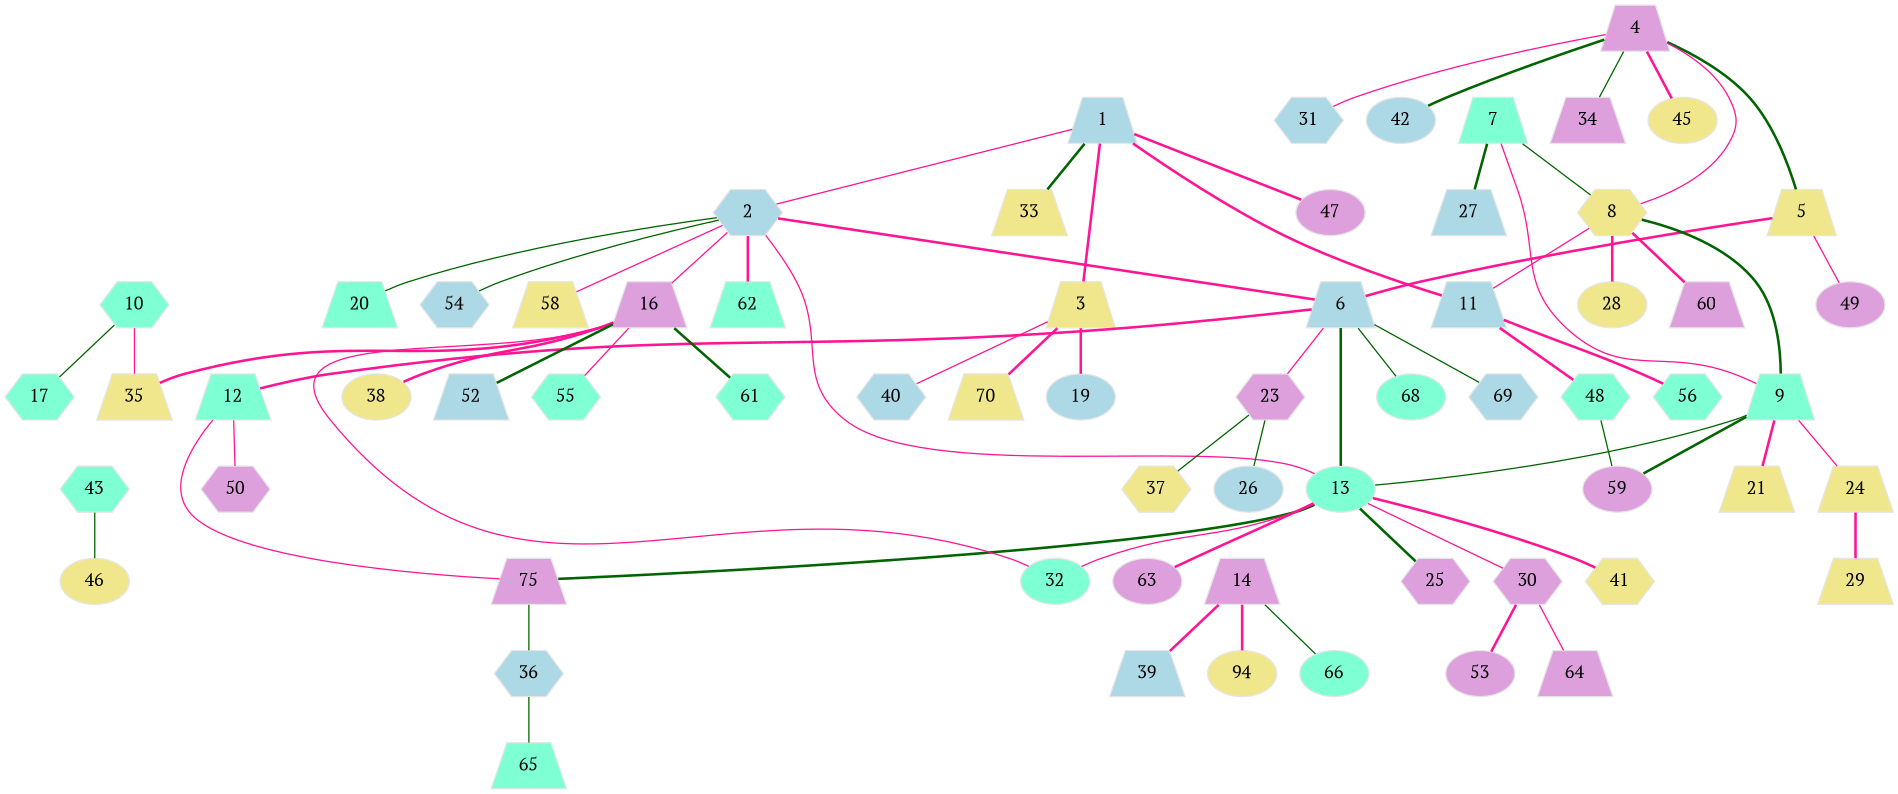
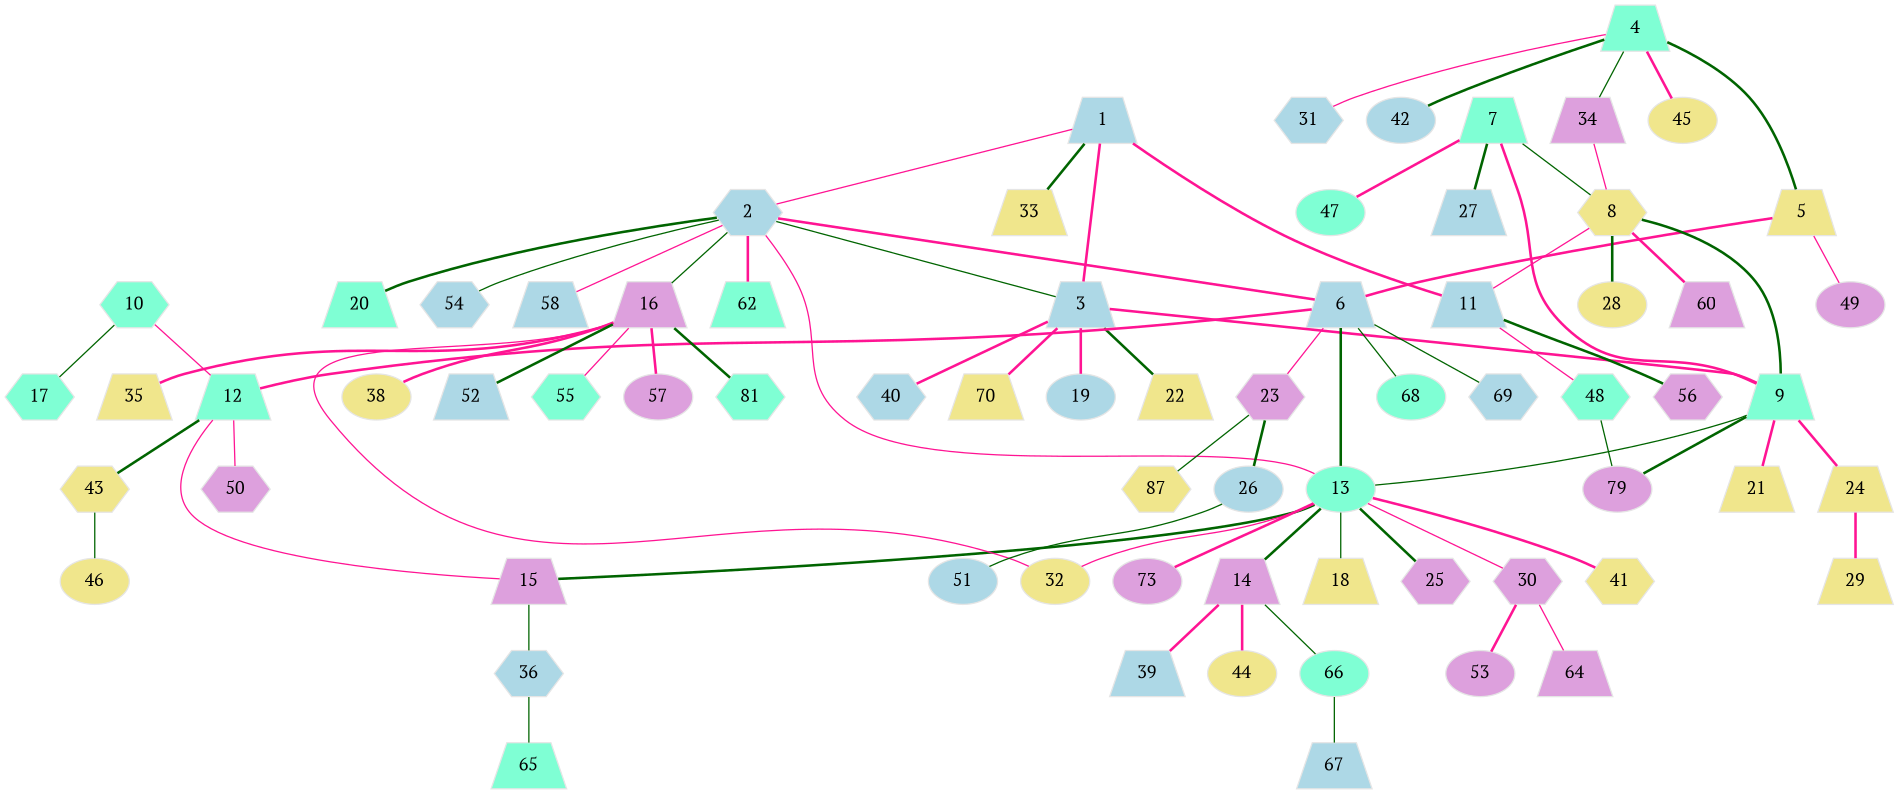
  graph {
    fontname="PT Serif"
    node [color=gray90 fillcolor=khaki fontname="PT Serif" shape=trapezium style=filled]
    edge [color=deeppink fontname="PT Serif" style=bold]
    1 [fillcolor=lightblue]
    2 [fillcolor=lightblue shape=hexagon]
-   3
+   3 [fillcolor=lightblue]
    11 [fillcolor=lightblue]
    33
    6 [fillcolor=lightblue]
    13 [fillcolor=aquamarine shape=ellipse]
    16 [fillcolor=plum]
    20 [fillcolor=aquamarine]
    54 [fillcolor=lightblue shape=hexagon]
-   58
+   58 [fillcolor=lightblue]
    62 [fillcolor=aquamarine]
    9 [fillcolor=aquamarine]
    19 [fillcolor=lightblue shape=ellipse]
+   22
    40 [fillcolor=lightblue shape=hexagon]
    70
    48 [fillcolor=aquamarine shape=hexagon]
-   56 [fillcolor=aquamarine shape=hexagon]
+   56 [fillcolor=plum shape=hexagon]
    12 [fillcolor=aquamarine]
    23 [fillcolor=plum shape=hexagon]
    68 [fillcolor=aquamarine shape=ellipse]
    69 [fillcolor=lightblue shape=hexagon]
-   15 [fillcolor=plum label=75]
+   15 [fillcolor=plum]
    14 [fillcolor=plum]
+   18
    25 [fillcolor=plum shape=hexagon]
    30 [fillcolor=plum shape=hexagon]
-   32 [fillcolor=aquamarine shape=ellipse]
+   32 [shape=ellipse]
    41 [shape=hexagon]
-   63 [fillcolor=plum shape=ellipse]
+   63 [fillcolor=plum shape=ellipse label=73]
    35
    38 [shape=ellipse]
    52 [fillcolor=lightblue]
    55 [fillcolor=aquamarine shape=hexagon]
-   61 [fillcolor=aquamarine shape=hexagon]
+   57 [fillcolor=plum shape=ellipse]
+   61 [fillcolor=aquamarine shape=hexagon label=81]
    21
    24
-   59 [fillcolor=plum shape=ellipse]
-   4 [fillcolor=plum]
+   59 [fillcolor=plum shape=ellipse label=79]
+   4 [fillcolor=aquamarine]
    5
    8 [shape=hexagon]
    31 [fillcolor=lightblue shape=hexagon]
    34 [fillcolor=plum]
    42 [fillcolor=lightblue shape=ellipse]
    45 [shape=ellipse]
    49 [fillcolor=plum shape=ellipse]
    28 [shape=ellipse]
    60 [fillcolor=plum]
-   43 [fillcolor=aquamarine shape=hexagon]
+   43 [shape=hexagon]
    50 [fillcolor=plum shape=hexagon]
    26 [fillcolor=lightblue shape=ellipse]
-   37 [shape=hexagon]
+   37 [shape=hexagon label=87]
    7 [fillcolor=aquamarine]
    27 [fillcolor=lightblue]
-   47 [fillcolor=plum shape=ellipse]
+   47 [fillcolor=aquamarine shape=ellipse]
    29
    10 [fillcolor=aquamarine shape=hexagon]
    17 [fillcolor=aquamarine shape=hexagon]
    36 [fillcolor=lightblue shape=hexagon]
    46 [shape=ellipse]
    39 [fillcolor=lightblue]
-   44 [shape=ellipse label=94]
+   44 [shape=ellipse]
    66 [fillcolor=aquamarine shape=ellipse]
    53 [fillcolor=plum shape=ellipse]
    64 [fillcolor=plum]
+   67 [fillcolor=lightblue]
    65 [fillcolor=aquamarine]
+   51 [fillcolor=lightblue shape=ellipse]
    1 -- 2 [style=solid]
    1 -- 3
    1 -- 11
    1 -- 33 [color=darkgreen]
+   2 -- 3 [color=darkgreen style=solid]
    2 -- 6
    2 -- 13 [style=solid]
-   2 -- 16 [style=solid]
-   2 -- 20 [color=darkgreen style=solid]
+   2 -- 16 [color=darkgreen style=solid]
+   2 -- 20 [color=darkgreen]
    2 -- 54 [color=darkgreen style=solid]
    2 -- 58 [style=solid]
    2 -- 62
+   3 -- 9
    3 -- 19
-   3 -- 40 [style=solid]
+   3 -- 22 [color=darkgreen]
+   3 -- 40
    3 -- 70
-   11 -- 48
-   11 -- 56
+   11 -- 48 [style=solid]
+   11 -- 56 [color=darkgreen]
    6 -- 13 [color=darkgreen]
    6 -- 12
    6 -- 23 [style=solid]
    6 -- 68 [color=darkgreen style=solid]
    6 -- 69 [color=darkgreen style=solid]
    13 -- 15 [color=darkgreen]
+   13 -- 14 [color=darkgreen]
+   13 -- 18 [color=darkgreen style=solid]
    13 -- 25 [color=darkgreen]
    13 -- 30 [style=solid]
    13 -- 32 [style=solid]
    13 -- 41
    13 -- 63
    16 -- 32 [style=solid]
    16 -- 35
    16 -- 38
    16 -- 52 [color=darkgreen]
    16 -- 55 [style=solid]
+   16 -- 57
    16 -- 61 [color=darkgreen]
    9 -- 13 [color=darkgreen style=solid]
    9 -- 21
-   9 -- 24 [style=solid]
+   9 -- 24
    9 -- 59 [color=darkgreen]
    48 -- 59 [color=darkgreen style=solid]
    12 -- 15 [style=solid]
+   12 -- 43 [color=darkgreen]
    12 -- 50 [style=solid]
-   23 -- 26 [color=darkgreen style=solid]
+   23 -- 26 [color=darkgreen]
    23 -- 37 [color=darkgreen style=solid]
    15 -- 36 [color=darkgreen style=solid]
    14 -- 39
    14 -- 44
    14 -- 66 [color=darkgreen style=solid]
    30 -- 53
    30 -- 64 [style=solid]
    24 -- 29
    4 -- 5 [color=darkgreen]
-   4 -- 8 [style=solid]
+   34 -- 8 [style=solid]
    4 -- 31 [style=solid]
    4 -- 34 [color=darkgreen style=solid]
    4 -- 42 [color=darkgreen]
    4 -- 45
    5 -- 6
    5 -- 49 [style=solid]
    8 -- 11 [style=solid]
    8 -- 9 [color=darkgreen]
-   8 -- 28
+   8 -- 28 [color=darkgreen]
    8 -- 60
    43 -- 46 [color=darkgreen style=solid]
-   7 -- 9 [style=solid]
+   26 -- 51 [color=darkgreen style=solid]
+   7 -- 9
    7 -- 8 [color=darkgreen style=solid]
    7 -- 27 [color=darkgreen]
-   1 -- 47
-   10 -- 35 [style=solid]
+   7 -- 47
+   10 -- 12 [style=solid]
    10 -- 17 [color=darkgreen style=solid]
    36 -- 65 [color=darkgreen style=solid]
+   66 -- 67 [color=darkgreen style=solid]
  }
